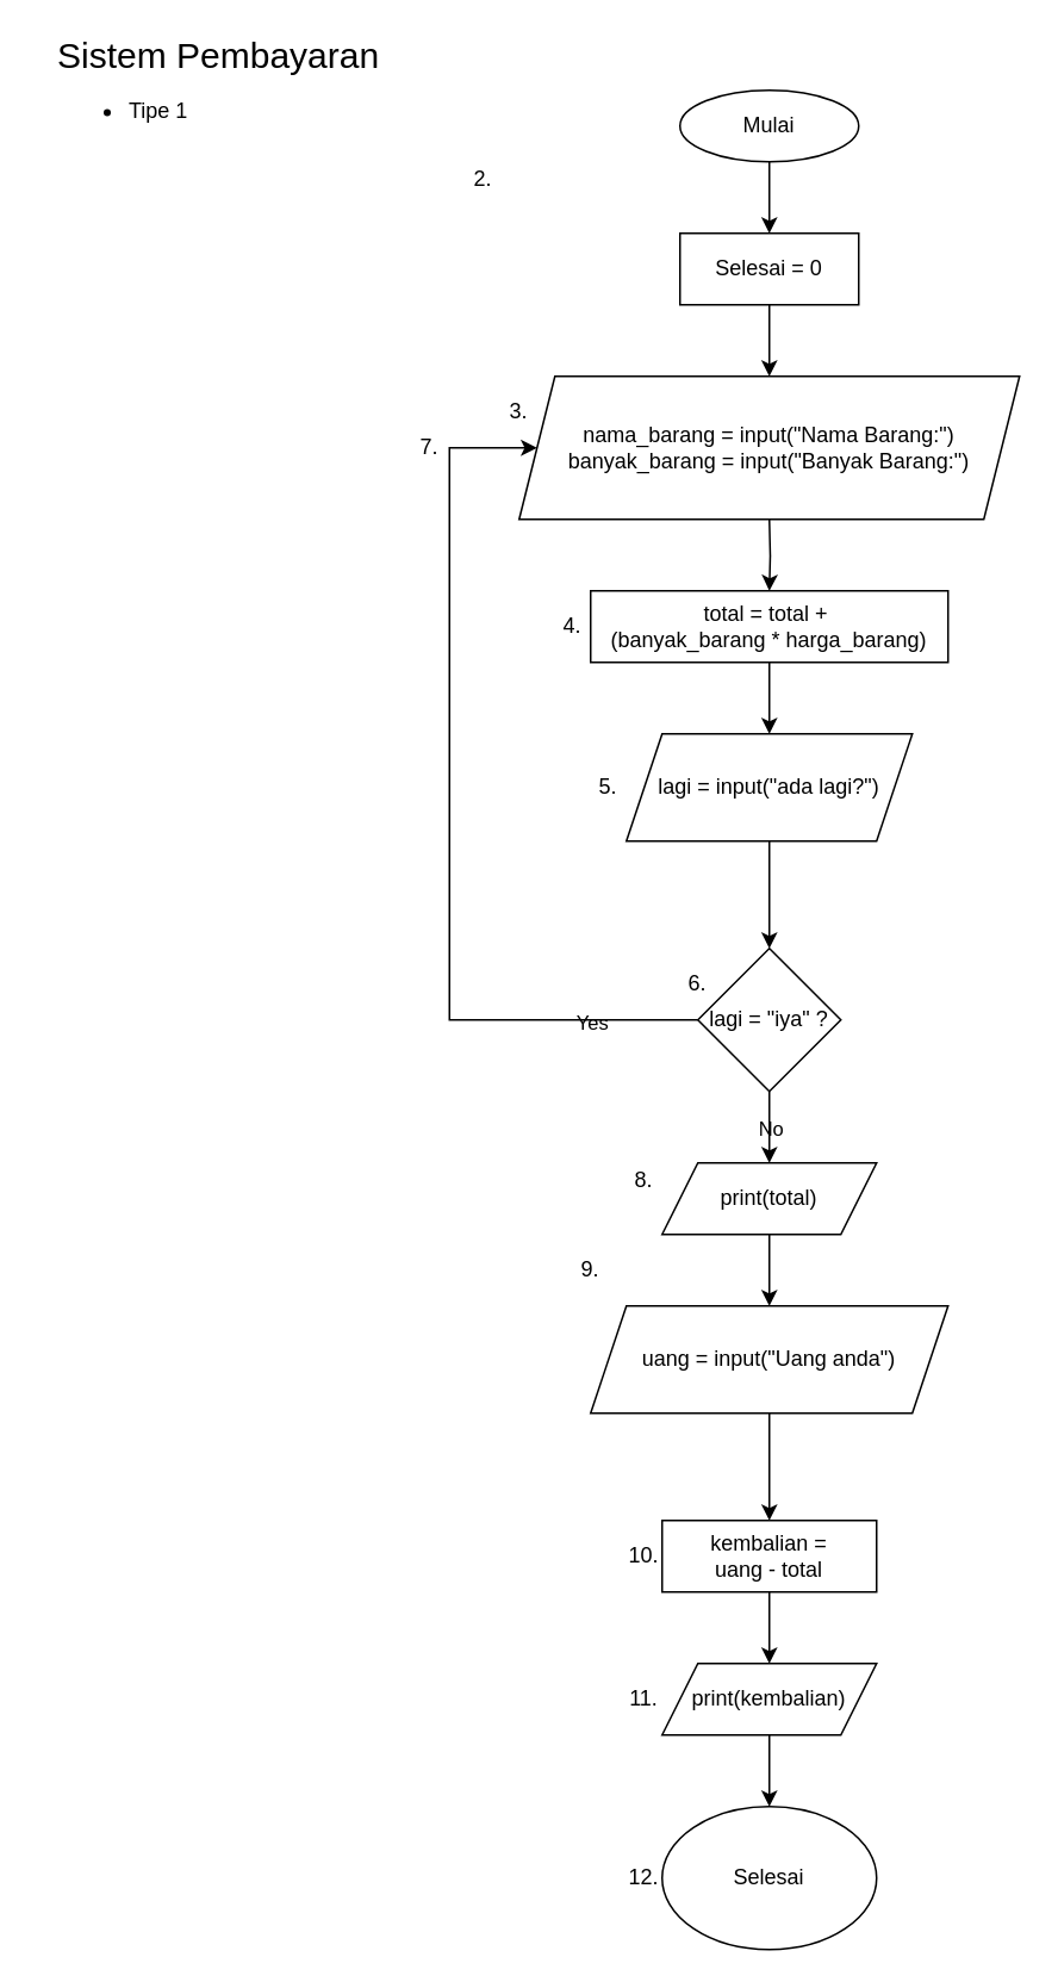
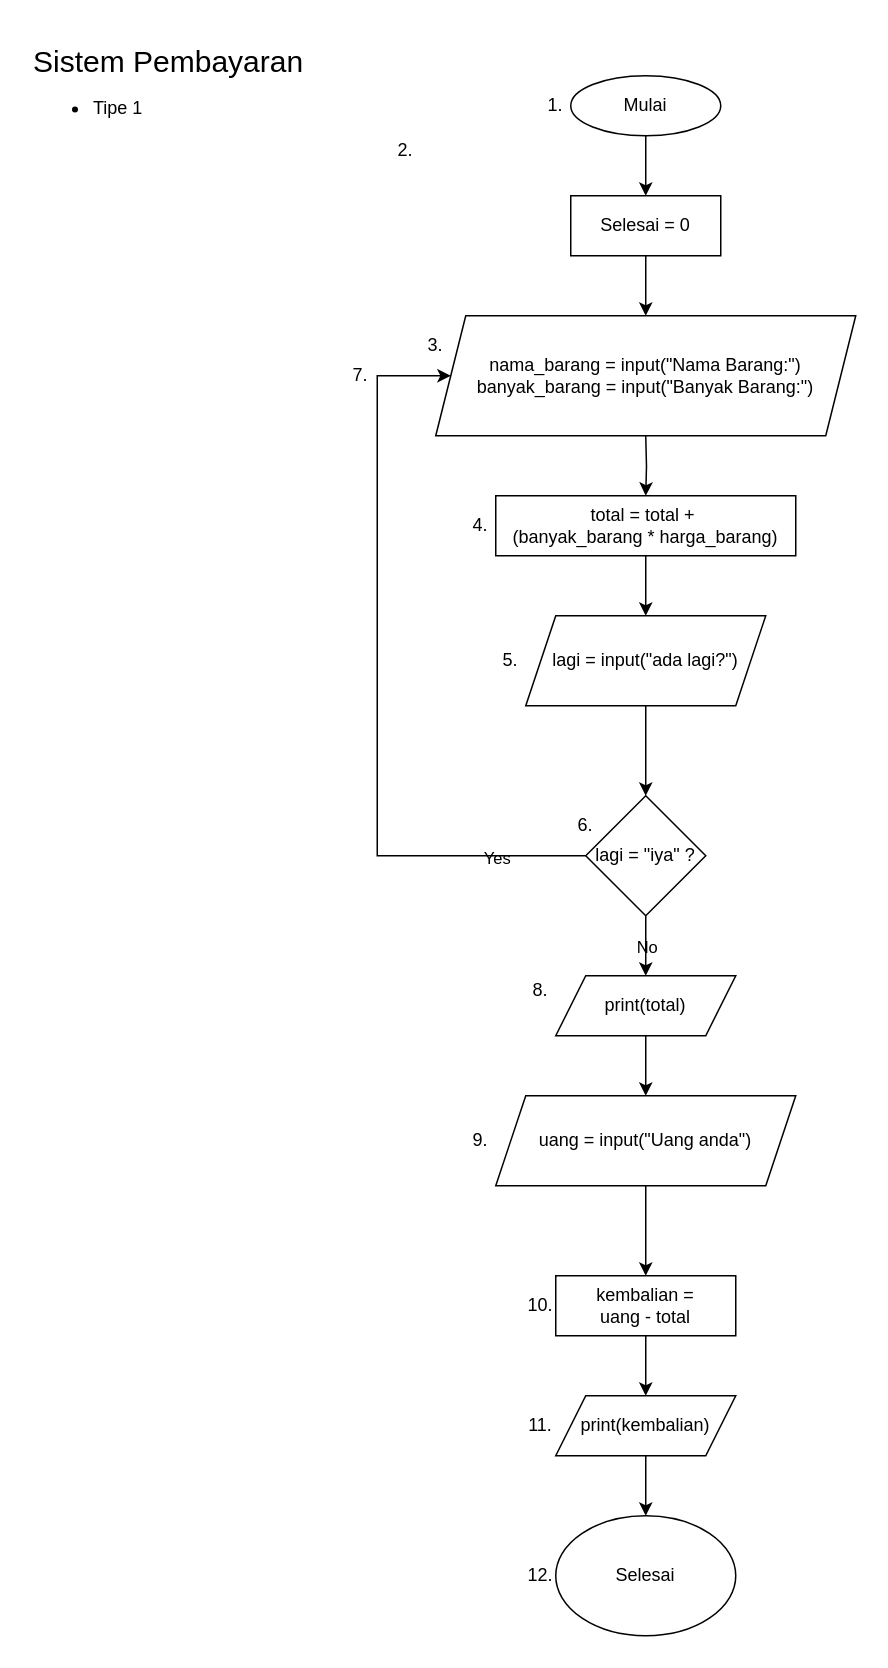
  <mxCell id="0" />
  <mxCell id="1" parent="0" />
  <mxCell id="2" style="edgeStyle=orthogonalEdgeStyle;rounded=0;orthogonalLoop=1;jettySize=auto;html=1;labelBackgroundColor=none;fontColor=default;" parent="1" source="3" edge="1"><mxGeometry relative="1" as="geometry"><mxPoint x="430" y="130" as="targetPoint" /></mxGeometry></mxCell>
  <mxCell id="3" value="Mulai" style="ellipse;whiteSpace=wrap;html=1;rounded=0;labelBackgroundColor=none;" parent="1" vertex="1"><mxGeometry x="380" y="50" width="100" height="40" as="geometry" /></mxCell>
- <mxCell id="4" value="&lt;font style=&quot;&quot;&gt;&lt;span style=&quot;font-size: 20px;&quot;&gt;Sistem Pembayaran&lt;/span&gt;&lt;br&gt;&lt;ul style=&quot;&quot;&gt;&lt;li style=&quot;&quot;&gt;&lt;font style=&quot;font-size: 12px;&quot;&gt;Tipe 1&lt;/font&gt;&lt;/li&gt;&lt;/ul&gt;&lt;/font&gt;" style="text;html=1;strokeColor=none;fillColor=none;align=left;verticalAlign=middle;whiteSpace=wrap;rounded=0;labelBackgroundColor=none;" parent="1" vertex="1"><mxGeometry x="30" y="10" width="200" height="80" as="geometry" /></mxCell>
+ <mxCell id="4" value="&lt;font style=&quot;&quot;&gt;&lt;span style=&quot;font-size: 20px;&quot;&gt;Sistem Pembayaran&lt;/span&gt;&lt;br&gt;&lt;ul style=&quot;&quot;&gt;&lt;li style=&quot;&quot;&gt;&lt;font style=&quot;font-size: 12px;&quot;&gt;Tipe 1&lt;/font&gt;&lt;/li&gt;&lt;/ul&gt;&lt;/font&gt;" style="text;html=1;strokeColor=none;fillColor=none;align=left;verticalAlign=middle;whiteSpace=wrap;rounded=0;labelBackgroundColor=none;" parent="1" vertex="1"><mxGeometry x="20" y="20" width="200" height="80" as="geometry" /></mxCell>
  <mxCell id="5" style="edgeStyle=orthogonalEdgeStyle;rounded=0;orthogonalLoop=1;jettySize=auto;html=1;labelBackgroundColor=none;fontColor=default;" parent="1" source="6" edge="1"><mxGeometry relative="1" as="geometry"><mxPoint x="430" y="210" as="targetPoint" /></mxGeometry></mxCell>
  <mxCell id="6" value="Selesai = 0" style="rounded=0;whiteSpace=wrap;html=1;labelBackgroundColor=none;" parent="1" vertex="1"><mxGeometry x="380" y="130" width="100" height="40" as="geometry" /></mxCell>
  <mxCell id="7" style="edgeStyle=orthogonalEdgeStyle;rounded=0;orthogonalLoop=1;jettySize=auto;html=1;labelBackgroundColor=none;fontColor=default;" parent="1" edge="1"><mxGeometry relative="1" as="geometry"><mxPoint x="430" y="330" as="targetPoint" /><mxPoint x="430" y="290" as="sourcePoint" /></mxGeometry></mxCell>
  <mxCell id="8" value="nama_barang = input(&quot;Nama Barang:&quot;)&lt;br&gt;banyak_barang = input(&quot;Banyak Barang:&quot;)" style="shape=parallelogram;perimeter=parallelogramPerimeter;whiteSpace=wrap;html=1;fixedSize=1;rounded=0;labelBackgroundColor=none;" parent="1" vertex="1"><mxGeometry x="290" y="210" width="280" height="80" as="geometry" /></mxCell>
  <mxCell id="9" style="edgeStyle=orthogonalEdgeStyle;rounded=0;orthogonalLoop=1;jettySize=auto;html=1;labelBackgroundColor=none;fontColor=default;" parent="1" source="10" edge="1"><mxGeometry relative="1" as="geometry"><mxPoint x="430" y="410" as="targetPoint" /></mxGeometry></mxCell>
  <mxCell id="10" value="total = total +&amp;nbsp;&lt;br&gt;(banyak_barang * harga_barang)" style="rounded=0;whiteSpace=wrap;html=1;labelBackgroundColor=none;" parent="1" vertex="1"><mxGeometry x="330" y="330" width="200" height="40" as="geometry" /></mxCell>
  <mxCell id="11" style="edgeStyle=orthogonalEdgeStyle;rounded=0;orthogonalLoop=1;jettySize=auto;html=1;labelBackgroundColor=none;fontColor=default;" parent="1" source="12" edge="1"><mxGeometry relative="1" as="geometry"><mxPoint x="430" y="530" as="targetPoint" /></mxGeometry></mxCell>
  <mxCell id="12" value="lagi = input(&quot;ada lagi?&quot;)" style="shape=parallelogram;perimeter=parallelogramPerimeter;whiteSpace=wrap;html=1;fixedSize=1;rounded=0;labelBackgroundColor=none;" parent="1" vertex="1"><mxGeometry x="350" y="410" width="160" height="60" as="geometry" /></mxCell>
  <mxCell id="13" style="edgeStyle=orthogonalEdgeStyle;rounded=0;orthogonalLoop=1;jettySize=auto;html=1;labelBackgroundColor=none;fontColor=default;" parent="1" source="17" target="8" edge="1"><mxGeometry relative="1" as="geometry"><mxPoint x="250" y="210" as="targetPoint" /><Array as="points"><mxPoint x="251" y="570" /><mxPoint x="251" y="250" /></Array></mxGeometry></mxCell>
  <mxCell id="14" value="Yes" style="edgeLabel;html=1;align=center;verticalAlign=middle;resizable=0;points=[];rounded=0;labelBackgroundColor=none;" parent="13" vertex="1" connectable="0"><mxGeometry x="-0.764" y="1" relative="1" as="geometry"><mxPoint as="offset" /></mxGeometry></mxCell>
  <mxCell id="15" style="edgeStyle=orthogonalEdgeStyle;rounded=0;orthogonalLoop=1;jettySize=auto;html=1;labelBackgroundColor=none;fontColor=default;" parent="1" source="17" edge="1"><mxGeometry relative="1" as="geometry"><mxPoint x="430" y="650" as="targetPoint" /></mxGeometry></mxCell>
  <mxCell id="16" value="No" style="edgeLabel;html=1;align=center;verticalAlign=middle;resizable=0;points=[];rounded=0;labelBackgroundColor=none;" parent="15" vertex="1" connectable="0"><mxGeometry x="-0.247" relative="1" as="geometry"><mxPoint y="5" as="offset" /></mxGeometry></mxCell>
  <mxCell id="17" value="lagi = &quot;iya&quot; ?" style="rhombus;whiteSpace=wrap;html=1;rounded=0;labelBackgroundColor=none;" parent="1" vertex="1"><mxGeometry x="390" y="530" width="80" height="80" as="geometry" /></mxCell>
  <mxCell id="18" style="edgeStyle=orthogonalEdgeStyle;rounded=0;orthogonalLoop=1;jettySize=auto;html=1;labelBackgroundColor=none;fontColor=default;" parent="1" source="19" edge="1"><mxGeometry relative="1" as="geometry"><mxPoint x="430" y="730" as="targetPoint" /></mxGeometry></mxCell>
  <mxCell id="19" value="print(total)" style="shape=parallelogram;perimeter=parallelogramPerimeter;whiteSpace=wrap;html=1;fixedSize=1;rounded=0;labelBackgroundColor=none;" parent="1" vertex="1"><mxGeometry x="370" y="650" width="120" height="40" as="geometry" /></mxCell>
  <mxCell id="20" style="edgeStyle=orthogonalEdgeStyle;rounded=0;orthogonalLoop=1;jettySize=auto;html=1;labelBackgroundColor=none;fontColor=default;" parent="1" source="21" edge="1"><mxGeometry relative="1" as="geometry"><mxPoint x="430" y="850" as="targetPoint" /></mxGeometry></mxCell>
  <mxCell id="21" value="uang = input(&quot;Uang anda&quot;)" style="shape=parallelogram;perimeter=parallelogramPerimeter;whiteSpace=wrap;html=1;fixedSize=1;rounded=0;labelBackgroundColor=none;" parent="1" vertex="1"><mxGeometry x="330" y="730" width="200" height="60" as="geometry" /></mxCell>
  <mxCell id="22" style="edgeStyle=orthogonalEdgeStyle;rounded=0;orthogonalLoop=1;jettySize=auto;html=1;labelBackgroundColor=none;fontColor=default;" parent="1" source="23" edge="1"><mxGeometry relative="1" as="geometry"><mxPoint x="430" y="930" as="targetPoint" /></mxGeometry></mxCell>
  <mxCell id="23" value="kembalian = &lt;br&gt;uang - total" style="rounded=0;whiteSpace=wrap;html=1;labelBackgroundColor=none;" parent="1" vertex="1"><mxGeometry x="370" y="850" width="120" height="40" as="geometry" /></mxCell>
  <mxCell id="24" style="edgeStyle=orthogonalEdgeStyle;rounded=0;orthogonalLoop=1;jettySize=auto;html=1;labelBackgroundColor=none;fontColor=default;" parent="1" source="25" edge="1"><mxGeometry relative="1" as="geometry"><mxPoint x="430" y="1010" as="targetPoint" /></mxGeometry></mxCell>
  <mxCell id="25" value="print(kembalian)" style="shape=parallelogram;perimeter=parallelogramPerimeter;whiteSpace=wrap;html=1;fixedSize=1;rounded=0;labelBackgroundColor=none;" parent="1" vertex="1"><mxGeometry x="370" y="930" width="120" height="40" as="geometry" /></mxCell>
  <mxCell id="26" value="Selesai" style="ellipse;whiteSpace=wrap;html=1;rounded=0;labelBackgroundColor=none;" parent="1" vertex="1"><mxGeometry x="370" y="1010" width="120" height="80" as="geometry" /></mxCell>
+ <mxCell id="27" value="1." style="text;html=1;strokeColor=none;fillColor=none;align=center;verticalAlign=middle;whiteSpace=wrap;rounded=0;labelBackgroundColor=none;" parent="1" vertex="1"><mxGeometry x="360" y="60" width="20" height="20" as="geometry" /></mxCell>
  <mxCell id="28" value="2." style="text;html=1;strokeColor=none;fillColor=none;align=center;verticalAlign=middle;whiteSpace=wrap;rounded=0;labelBackgroundColor=none;" parent="1" vertex="1"><mxGeometry x="260" y="90" width="20" height="20" as="geometry" /></mxCell>
  <mxCell id="29" value="3." style="text;html=1;strokeColor=none;fillColor=none;align=center;verticalAlign=middle;whiteSpace=wrap;rounded=0;labelBackgroundColor=none;" parent="1" vertex="1"><mxGeometry x="280" y="220" width="20" height="20" as="geometry" /></mxCell>
  <mxCell id="30" value="4." style="text;html=1;strokeColor=none;fillColor=none;align=center;verticalAlign=middle;whiteSpace=wrap;rounded=0;labelBackgroundColor=none;" parent="1" vertex="1"><mxGeometry x="310" y="340" width="20" height="20" as="geometry" /></mxCell>
  <mxCell id="31" value="5." style="text;html=1;strokeColor=none;fillColor=none;align=center;verticalAlign=middle;whiteSpace=wrap;rounded=0;labelBackgroundColor=none;" parent="1" vertex="1"><mxGeometry x="330" y="430" width="20" height="20" as="geometry" /></mxCell>
  <mxCell id="32" value="6." style="text;html=1;strokeColor=none;fillColor=none;align=center;verticalAlign=middle;whiteSpace=wrap;rounded=0;labelBackgroundColor=none;" parent="1" vertex="1"><mxGeometry x="380" y="540" width="20" height="20" as="geometry" /></mxCell>
  <mxCell id="33" value="7." style="text;html=1;strokeColor=none;fillColor=none;align=center;verticalAlign=middle;whiteSpace=wrap;rounded=0;labelBackgroundColor=none;" parent="1" vertex="1"><mxGeometry x="230" y="240" width="20" height="20" as="geometry" /></mxCell>
  <mxCell id="34" value="8." style="text;html=1;strokeColor=none;fillColor=none;align=center;verticalAlign=middle;whiteSpace=wrap;rounded=0;labelBackgroundColor=none;" parent="1" vertex="1"><mxGeometry x="350" y="650" width="20" height="20" as="geometry" /></mxCell>
- <mxCell id="35" value="9." style="text;html=1;strokeColor=none;fillColor=none;align=center;verticalAlign=middle;whiteSpace=wrap;rounded=0;labelBackgroundColor=none;" parent="1" vertex="1"><mxGeometry x="320" y="700" width="20" height="20" as="geometry" /></mxCell>
+ <mxCell id="35" value="9." style="text;html=1;strokeColor=none;fillColor=none;align=center;verticalAlign=middle;whiteSpace=wrap;rounded=0;labelBackgroundColor=none;" parent="1" vertex="1"><mxGeometry x="310" y="750" width="20" height="20" as="geometry" /></mxCell>
  <mxCell id="36" value="10." style="text;html=1;strokeColor=none;fillColor=none;align=center;verticalAlign=middle;whiteSpace=wrap;rounded=0;labelBackgroundColor=none;" parent="1" vertex="1"><mxGeometry x="350" y="860" width="20" height="20" as="geometry" /></mxCell>
  <mxCell id="37" value="11." style="text;html=1;strokeColor=none;fillColor=none;align=center;verticalAlign=middle;whiteSpace=wrap;rounded=0;labelBackgroundColor=none;" parent="1" vertex="1"><mxGeometry x="350" y="940" width="20" height="20" as="geometry" /></mxCell>
  <mxCell id="38" value="12." style="text;html=1;strokeColor=none;fillColor=none;align=center;verticalAlign=middle;whiteSpace=wrap;rounded=0;labelBackgroundColor=none;" parent="1" vertex="1"><mxGeometry x="350" y="1040" width="20" height="20" as="geometry" /></mxCell>
